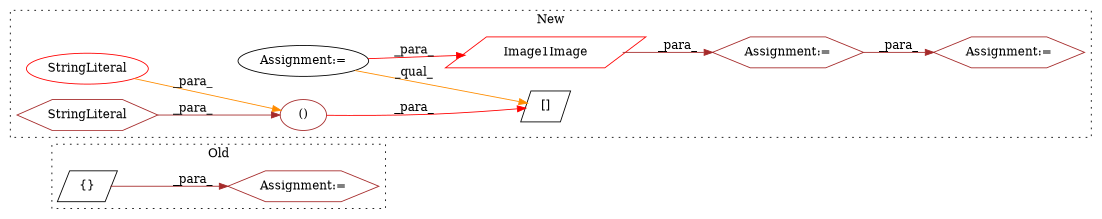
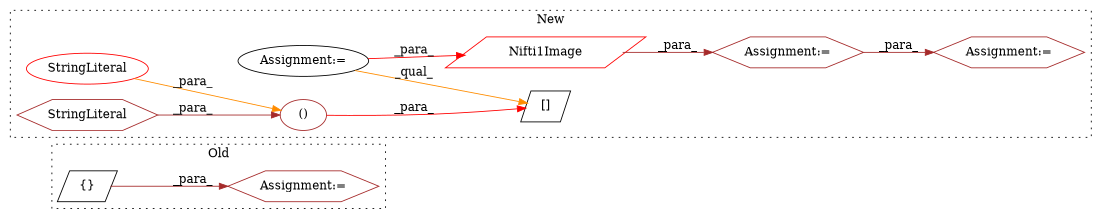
  digraph {
    rankdir=LR
    node [a=7 l=1 shape=hexagon color=brown]
    edge [color=brown]
    n1 [a=4 l=2 label="{}" s=44039 shape=parallelogram color=black]
    n2 [l="53,2" label="Assignment:=" s="44342,44412"]
-   n3 [a=32 l="12,1" label=Image1Image s="44542,44571" shape=parallelogram color=red]
+   n3 [a=32 l="12,1" label=Nifti1Image s="44542,44571" shape=parallelogram color=red]
    n4 [label="Assignment:=" s=44513]
    n5 [label="Assignment:=" s=44213 shape=ellipse color=black]
    n6 [a=2 l="16,2" label="[]" s="44382,44487" shape=parallelogram color=black]
    n7 [a=106 l=89 label="()" s=44398 shape=ellipse]
    n8 [a=45 l=16 label=StringLiteral s=44442 shape=ellipse color=red]
    n9 [a=45 l=16 label=StringLiteral s=44413]
    n10 [label="Assignment:=" s=44709]
    subgraph cluster_1 {
      label=Old
      style=dotted
      n1
      n2
    }
    subgraph cluster_2 {
      label=New
      style=dotted
      n3
      n4
      n5
      n6
      n7
      n8
      n9
      n10
    }
    n1 -> n2 [label=_para_]
    n3 -> n4 [label=_para_]
    n4 -> n10 [label=_para_]
    n5 -> n3 [label=_para_ color=red]
    n5 -> n6 [label=_qual_ color=darkorange]
    n7 -> n6 [label=_para_ color=red]
    n8 -> n7 [label=_para_ color=darkorange]
    n9 -> n7 [label=_para_]
  }
